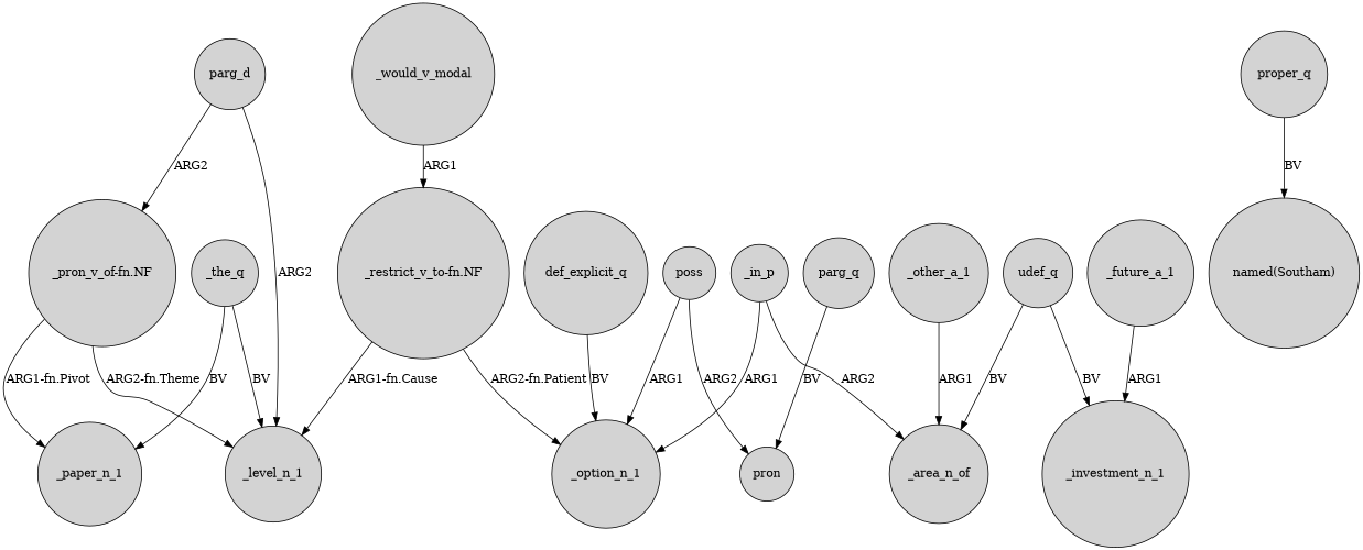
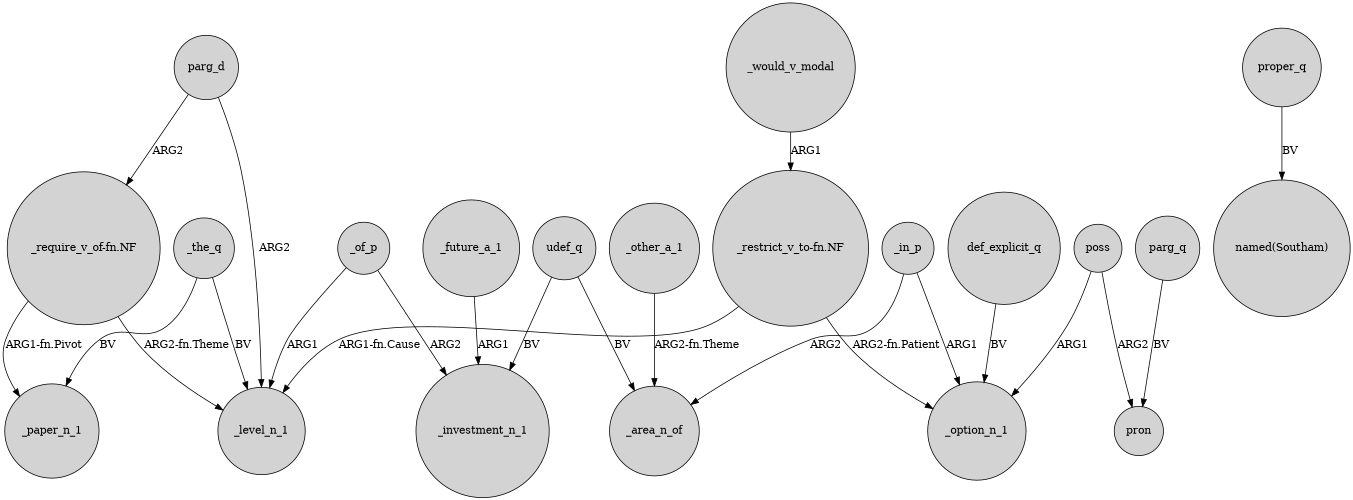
  digraph {
    node [shape=circle style=filled]
    _would_v_modal
    "_restrict_v_to-fn.NF"
    _level_n_1
    _option_n_1
    proper_q
    "named(Southam)"
    _the_q
    _paper_n_1
    poss
    pron
-   "_require_v_of-fn.NF" [label="_pron_v_of-fn.NF"]
+   "_require_v_of-fn.NF"
    parg_d
    _future_a_1
    _investment_n_1
    _in_p
    _area_n_of
    n17 [label=parg_q]
+   _of_p
    _other_a_1
    udef_q
    def_explicit_q
    _would_v_modal -> "_restrict_v_to-fn.NF" [label=ARG1]
    "_restrict_v_to-fn.NF" -> _level_n_1 [label="ARG1-fn.Cause"]
    "_restrict_v_to-fn.NF" -> _option_n_1 [label="ARG2-fn.Patient"]
    proper_q -> "named(Southam)" [label=BV]
    _the_q -> _level_n_1 [label=BV]
    _the_q -> _paper_n_1 [label=BV]
    poss -> _option_n_1 [label=ARG1]
    poss -> pron [label=ARG2]
    "_require_v_of-fn.NF" -> _level_n_1 [label="ARG2-fn.Theme"]
    "_require_v_of-fn.NF" -> _paper_n_1 [label="ARG1-fn.Pivot"]
    parg_d -> _level_n_1 [label=ARG2]
    parg_d -> "_require_v_of-fn.NF" [label=ARG2]
    _future_a_1 -> _investment_n_1 [label=ARG1]
    _in_p -> _option_n_1 [label=ARG1]
    _in_p -> _area_n_of [label=ARG2]
    n17 -> pron [label=BV]
-   _other_a_1 -> _area_n_of [label=ARG1]
+   _of_p -> _level_n_1 [label=ARG1]
+   _of_p -> _investment_n_1 [label=ARG2]
+   _other_a_1 -> _area_n_of [label="ARG2-fn.Theme"]
    udef_q -> _investment_n_1 [label=BV]
    udef_q -> _area_n_of [label=BV]
    def_explicit_q -> _option_n_1 [label=BV]
  }
